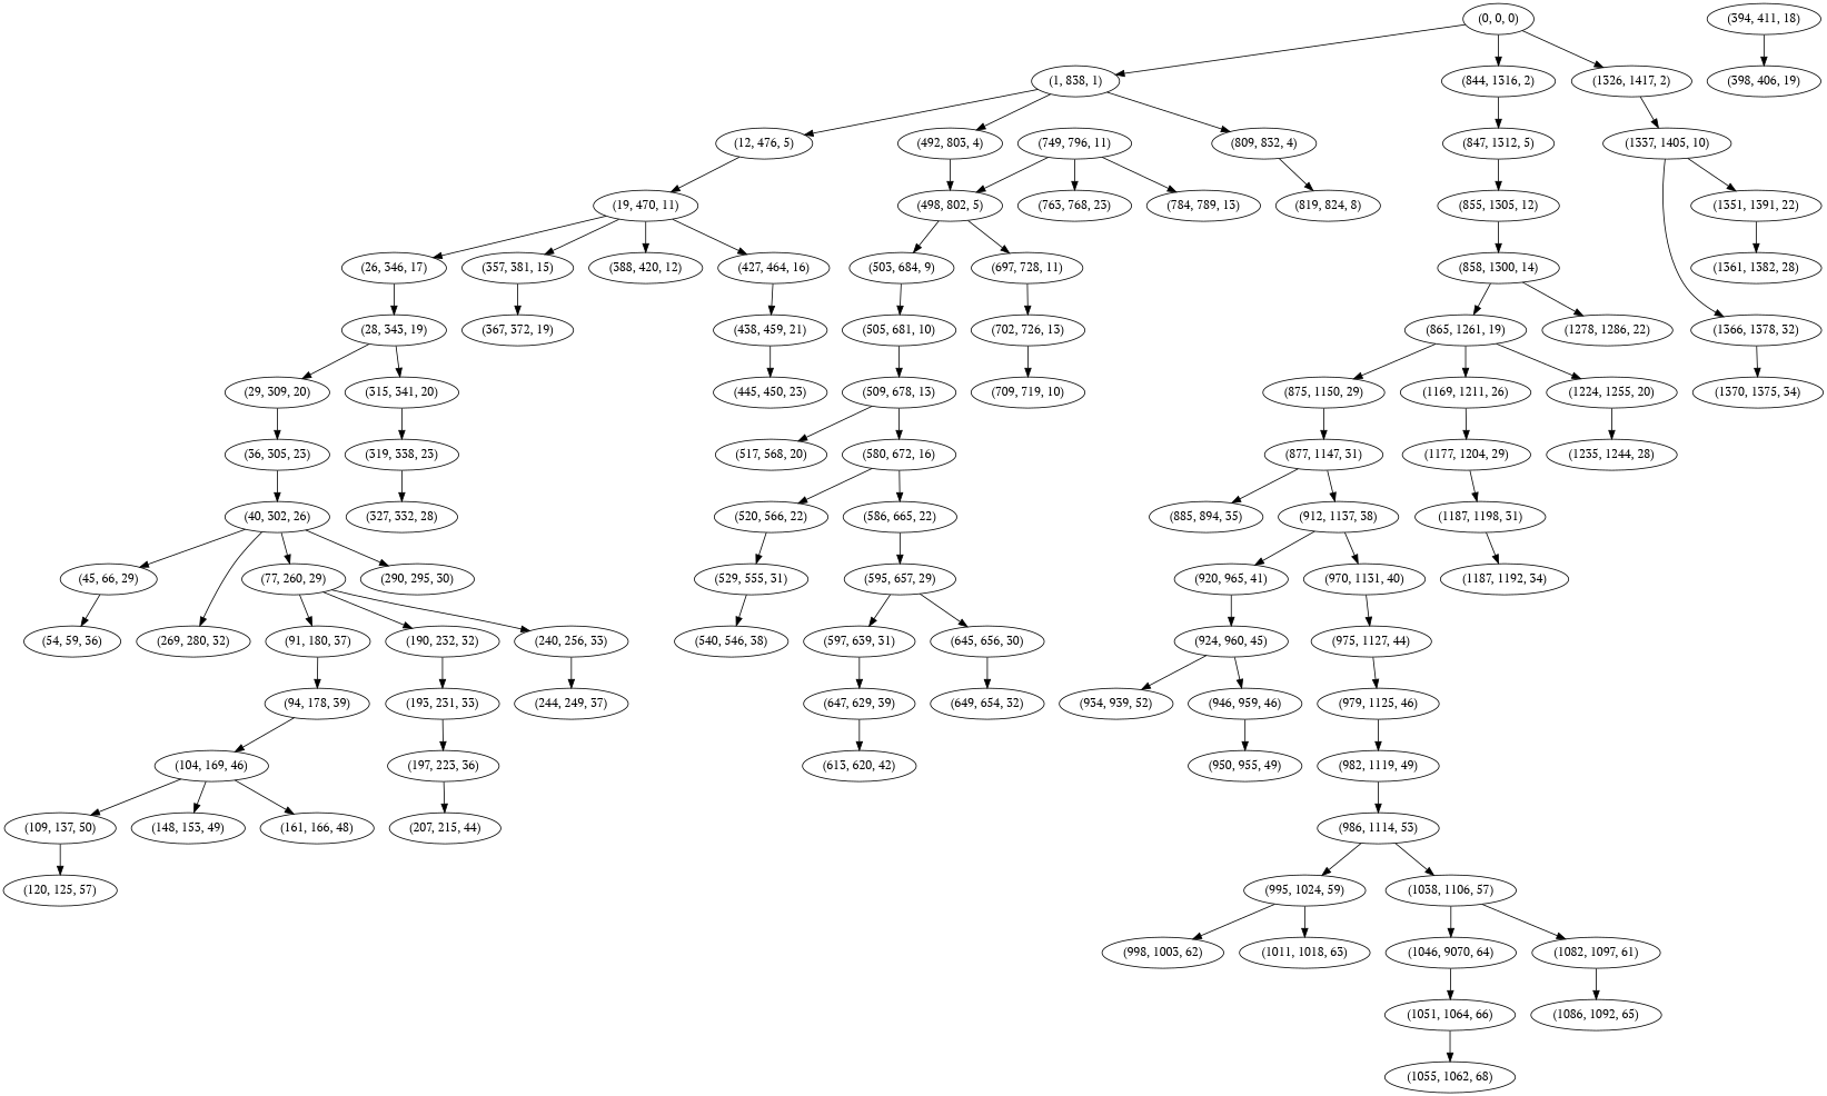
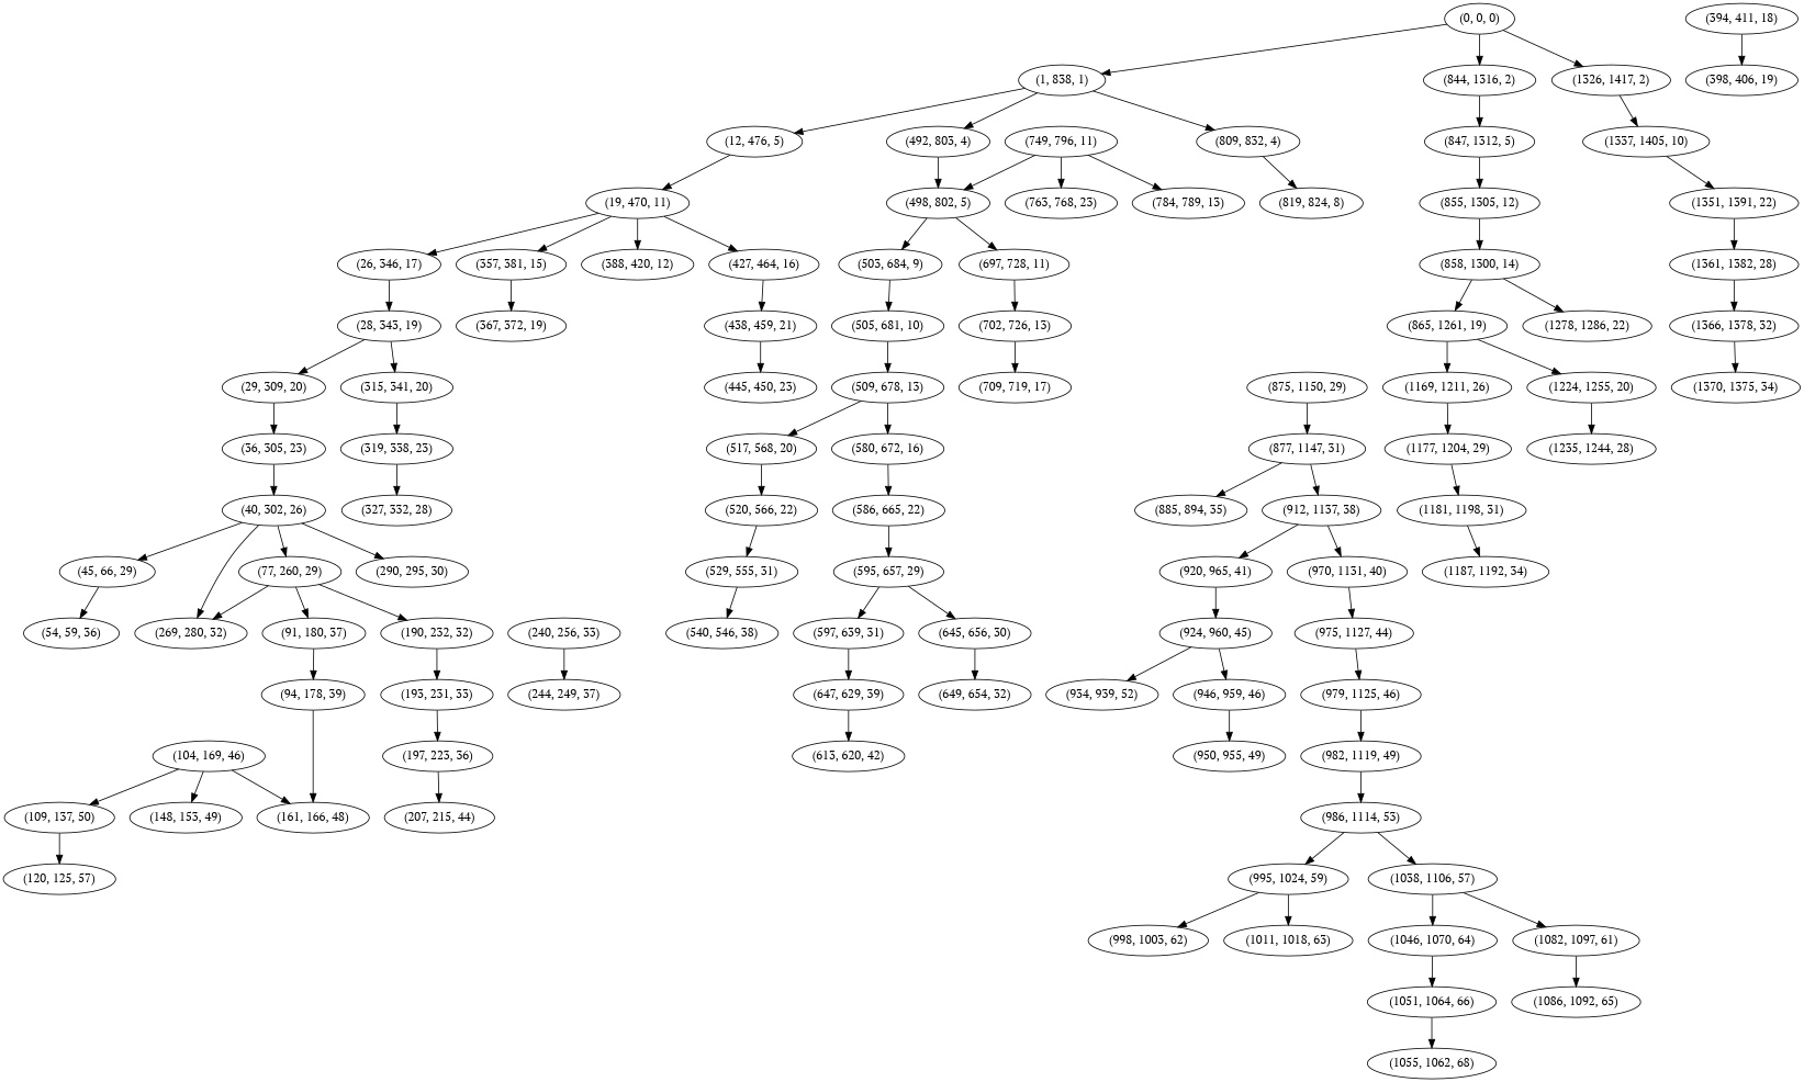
  digraph {
    fontname="PT Serif"
    node [fontname="PT Serif"]
    edge [fontname="PT Serif"]
    "(0, 0, 0)"
    "(1, 838, 1)"
    "(844, 1316, 2)"
    "(1326, 1417, 2)"
    "(12, 476, 5)"
    "(492, 803, 4)"
    "(809, 832, 4)"
    "(847, 1312, 5)"
    "(1337, 1405, 10)"
    "(19, 470, 11)"
    "(498, 802, 5)"
    "(819, 824, 8)"
    "(26, 346, 17)"
    "(357, 381, 15)"
    "(388, 420, 12)"
    "(427, 464, 16)"
    "(28, 343, 19)"
    "(367, 372, 19)"
    "(438, 459, 21)"
    "(29, 309, 20)"
    "(315, 341, 20)"
    "(36, 305, 23)"
    "(319, 338, 23)"
    "(40, 302, 26)"
    "(45, 66, 29)"
    "(77, 260, 29)"
    "(269, 280, 32)"
    "(290, 295, 30)"
    "(54, 59, 36)"
    "(91, 180, 37)"
    "(190, 232, 32)"
    "(240, 256, 33)"
    "(94, 178, 39)"
    "(193, 231, 33)"
    "(244, 249, 37)"
    "(104, 169, 46)"
    "(109, 137, 50)"
    "(148, 153, 49)"
    "(161, 166, 48)"
    "(120, 125, 57)"
    "(197, 223, 36)"
    "(207, 215, 44)"
    "(327, 332, 28)"
    "(394, 411, 18)"
    "(398, 406, 19)"
    "(445, 450, 23)"
    "(503, 684, 9)"
    "(697, 728, 11)"
    "(505, 681, 10)"
    "(702, 726, 13)"
    "(749, 796, 11)"
    "(763, 768, 23)"
    "(784, 789, 13)"
    "(509, 678, 13)"
    "(517, 568, 20)"
    "(580, 672, 16)"
    "(520, 566, 22)"
    "(586, 665, 22)"
    "(529, 555, 31)"
    "(540, 546, 38)"
    "(595, 657, 29)"
    "(597, 639, 31)"
    "(645, 656, 30)"
    n64 [label="(647, 629, 39)"]
    "(649, 654, 32)"
    "(613, 620, 42)"
-   "(709, 719, 17)" [label="(709, 719, 10)"]
+   "(709, 719, 17)"
    "(855, 1305, 12)"
    "(858, 1300, 14)"
    "(865, 1261, 19)"
    "(1278, 1286, 22)"
    "(875, 1150, 29)"
    "(1169, 1211, 26)"
    "(1224, 1255, 20)"
    "(877, 1147, 31)"
    "(1177, 1204, 29)"
    "(1235, 1244, 28)"
    "(885, 894, 35)"
    "(912, 1137, 38)"
    "(920, 965, 41)"
    "(970, 1131, 40)"
    "(924, 960, 45)"
    "(975, 1127, 44)"
    "(934, 939, 52)"
    "(946, 959, 46)"
    "(950, 955, 49)"
    "(979, 1125, 46)"
    "(982, 1119, 49)"
    "(986, 1114, 53)"
    "(995, 1024, 59)"
    "(1038, 1106, 57)"
    "(998, 1003, 62)"
    "(1011, 1018, 63)"
-   "(1046, 1070, 64)" [label="(1046, 9070, 64)"]
+   "(1046, 1070, 64)"
    "(1082, 1097, 61)"
    "(1051, 1064, 66)"
    "(1086, 1092, 65)"
    "(1055, 1062, 68)"
-   "(1181, 1198, 31)" [label="(1187, 1198, 31)"]
+   "(1181, 1198, 31)"
    "(1187, 1192, 34)"
    "(1351, 1391, 22)"
    "(1361, 1382, 28)"
    "(1366, 1378, 32)"
    "(1370, 1375, 34)"
    "(0, 0, 0)" -> "(1, 838, 1)"
    "(0, 0, 0)" -> "(844, 1316, 2)"
    "(0, 0, 0)" -> "(1326, 1417, 2)"
    "(1, 838, 1)" -> "(12, 476, 5)"
    "(1, 838, 1)" -> "(492, 803, 4)"
    "(1, 838, 1)" -> "(809, 832, 4)"
    "(844, 1316, 2)" -> "(847, 1312, 5)"
    "(1326, 1417, 2)" -> "(1337, 1405, 10)"
    "(12, 476, 5)" -> "(19, 470, 11)"
    "(492, 803, 4)" -> "(498, 802, 5)"
    "(809, 832, 4)" -> "(819, 824, 8)"
    "(847, 1312, 5)" -> "(855, 1305, 12)"
    "(1337, 1405, 10)" -> "(1351, 1391, 22)"
    "(19, 470, 11)" -> "(26, 346, 17)"
    "(19, 470, 11)" -> "(357, 381, 15)"
    "(19, 470, 11)" -> "(388, 420, 12)"
    "(19, 470, 11)" -> "(427, 464, 16)"
    "(498, 802, 5)" -> "(503, 684, 9)"
    "(498, 802, 5)" -> "(697, 728, 11)"
    "(26, 346, 17)" -> "(28, 343, 19)"
    "(357, 381, 15)" -> "(367, 372, 19)"
    "(427, 464, 16)" -> "(438, 459, 21)"
    "(28, 343, 19)" -> "(29, 309, 20)"
    "(28, 343, 19)" -> "(315, 341, 20)"
    "(438, 459, 21)" -> "(445, 450, 23)"
    "(29, 309, 20)" -> "(36, 305, 23)"
    "(315, 341, 20)" -> "(319, 338, 23)"
    "(36, 305, 23)" -> "(40, 302, 26)"
    "(319, 338, 23)" -> "(327, 332, 28)"
    "(40, 302, 26)" -> "(45, 66, 29)"
    "(40, 302, 26)" -> "(77, 260, 29)"
    "(40, 302, 26)" -> "(269, 280, 32)"
    "(40, 302, 26)" -> "(290, 295, 30)"
    "(45, 66, 29)" -> "(54, 59, 36)"
    "(77, 260, 29)" -> "(91, 180, 37)"
    "(77, 260, 29)" -> "(190, 232, 32)"
-   "(77, 260, 29)" -> "(240, 256, 33)"
+   "(77, 260, 29)" -> "(269, 280, 32)"
    "(91, 180, 37)" -> "(94, 178, 39)"
    "(190, 232, 32)" -> "(193, 231, 33)"
    "(240, 256, 33)" -> "(244, 249, 37)"
-   "(94, 178, 39)" -> "(104, 169, 46)"
+   "(94, 178, 39)" -> "(161, 166, 48)"
    "(193, 231, 33)" -> "(197, 223, 36)"
    "(104, 169, 46)" -> "(109, 137, 50)"
    "(104, 169, 46)" -> "(148, 153, 49)"
    "(104, 169, 46)" -> "(161, 166, 48)"
    "(109, 137, 50)" -> "(120, 125, 57)"
    "(197, 223, 36)" -> "(207, 215, 44)"
    "(394, 411, 18)" -> "(398, 406, 19)"
    "(503, 684, 9)" -> "(505, 681, 10)"
    "(697, 728, 11)" -> "(702, 726, 13)"
    "(505, 681, 10)" -> "(509, 678, 13)"
    "(702, 726, 13)" -> "(709, 719, 17)"
    "(749, 796, 11)" -> "(498, 802, 5)"
    "(749, 796, 11)" -> "(763, 768, 23)"
    "(749, 796, 11)" -> "(784, 789, 13)"
    "(509, 678, 13)" -> "(517, 568, 20)"
    "(509, 678, 13)" -> "(580, 672, 16)"
-   "(580, 672, 16)" -> "(520, 566, 22)"
+   "(517, 568, 20)" -> "(520, 566, 22)"
    "(580, 672, 16)" -> "(586, 665, 22)"
    "(520, 566, 22)" -> "(529, 555, 31)"
    "(586, 665, 22)" -> "(595, 657, 29)"
    "(529, 555, 31)" -> "(540, 546, 38)"
    "(595, 657, 29)" -> "(597, 639, 31)"
    "(595, 657, 29)" -> "(645, 656, 30)"
    "(597, 639, 31)" -> n64
    "(645, 656, 30)" -> "(649, 654, 32)"
    n64 -> "(613, 620, 42)"
    "(855, 1305, 12)" -> "(858, 1300, 14)"
    "(858, 1300, 14)" -> "(865, 1261, 19)"
    "(858, 1300, 14)" -> "(1278, 1286, 22)"
-   "(865, 1261, 19)" -> "(875, 1150, 29)"
    "(865, 1261, 19)" -> "(1169, 1211, 26)"
    "(865, 1261, 19)" -> "(1224, 1255, 20)"
    "(875, 1150, 29)" -> "(877, 1147, 31)"
    "(1169, 1211, 26)" -> "(1177, 1204, 29)"
    "(1224, 1255, 20)" -> "(1235, 1244, 28)"
    "(877, 1147, 31)" -> "(885, 894, 35)"
    "(877, 1147, 31)" -> "(912, 1137, 38)"
    "(1177, 1204, 29)" -> "(1181, 1198, 31)"
    "(912, 1137, 38)" -> "(920, 965, 41)"
    "(912, 1137, 38)" -> "(970, 1131, 40)"
    "(920, 965, 41)" -> "(924, 960, 45)"
    "(970, 1131, 40)" -> "(975, 1127, 44)"
    "(924, 960, 45)" -> "(934, 939, 52)"
    "(924, 960, 45)" -> "(946, 959, 46)"
    "(975, 1127, 44)" -> "(979, 1125, 46)"
    "(946, 959, 46)" -> "(950, 955, 49)"
    "(979, 1125, 46)" -> "(982, 1119, 49)"
    "(982, 1119, 49)" -> "(986, 1114, 53)"
    "(986, 1114, 53)" -> "(995, 1024, 59)"
    "(986, 1114, 53)" -> "(1038, 1106, 57)"
    "(995, 1024, 59)" -> "(998, 1003, 62)"
    "(995, 1024, 59)" -> "(1011, 1018, 63)"
    "(1038, 1106, 57)" -> "(1046, 1070, 64)"
    "(1038, 1106, 57)" -> "(1082, 1097, 61)"
    "(1046, 1070, 64)" -> "(1051, 1064, 66)"
    "(1082, 1097, 61)" -> "(1086, 1092, 65)"
    "(1051, 1064, 66)" -> "(1055, 1062, 68)"
    "(1181, 1198, 31)" -> "(1187, 1192, 34)"
    "(1351, 1391, 22)" -> "(1361, 1382, 28)"
-   "(1337, 1405, 10)" -> "(1366, 1378, 32)"
+   "(1361, 1382, 28)" -> "(1366, 1378, 32)"
    "(1366, 1378, 32)" -> "(1370, 1375, 34)"
  }
